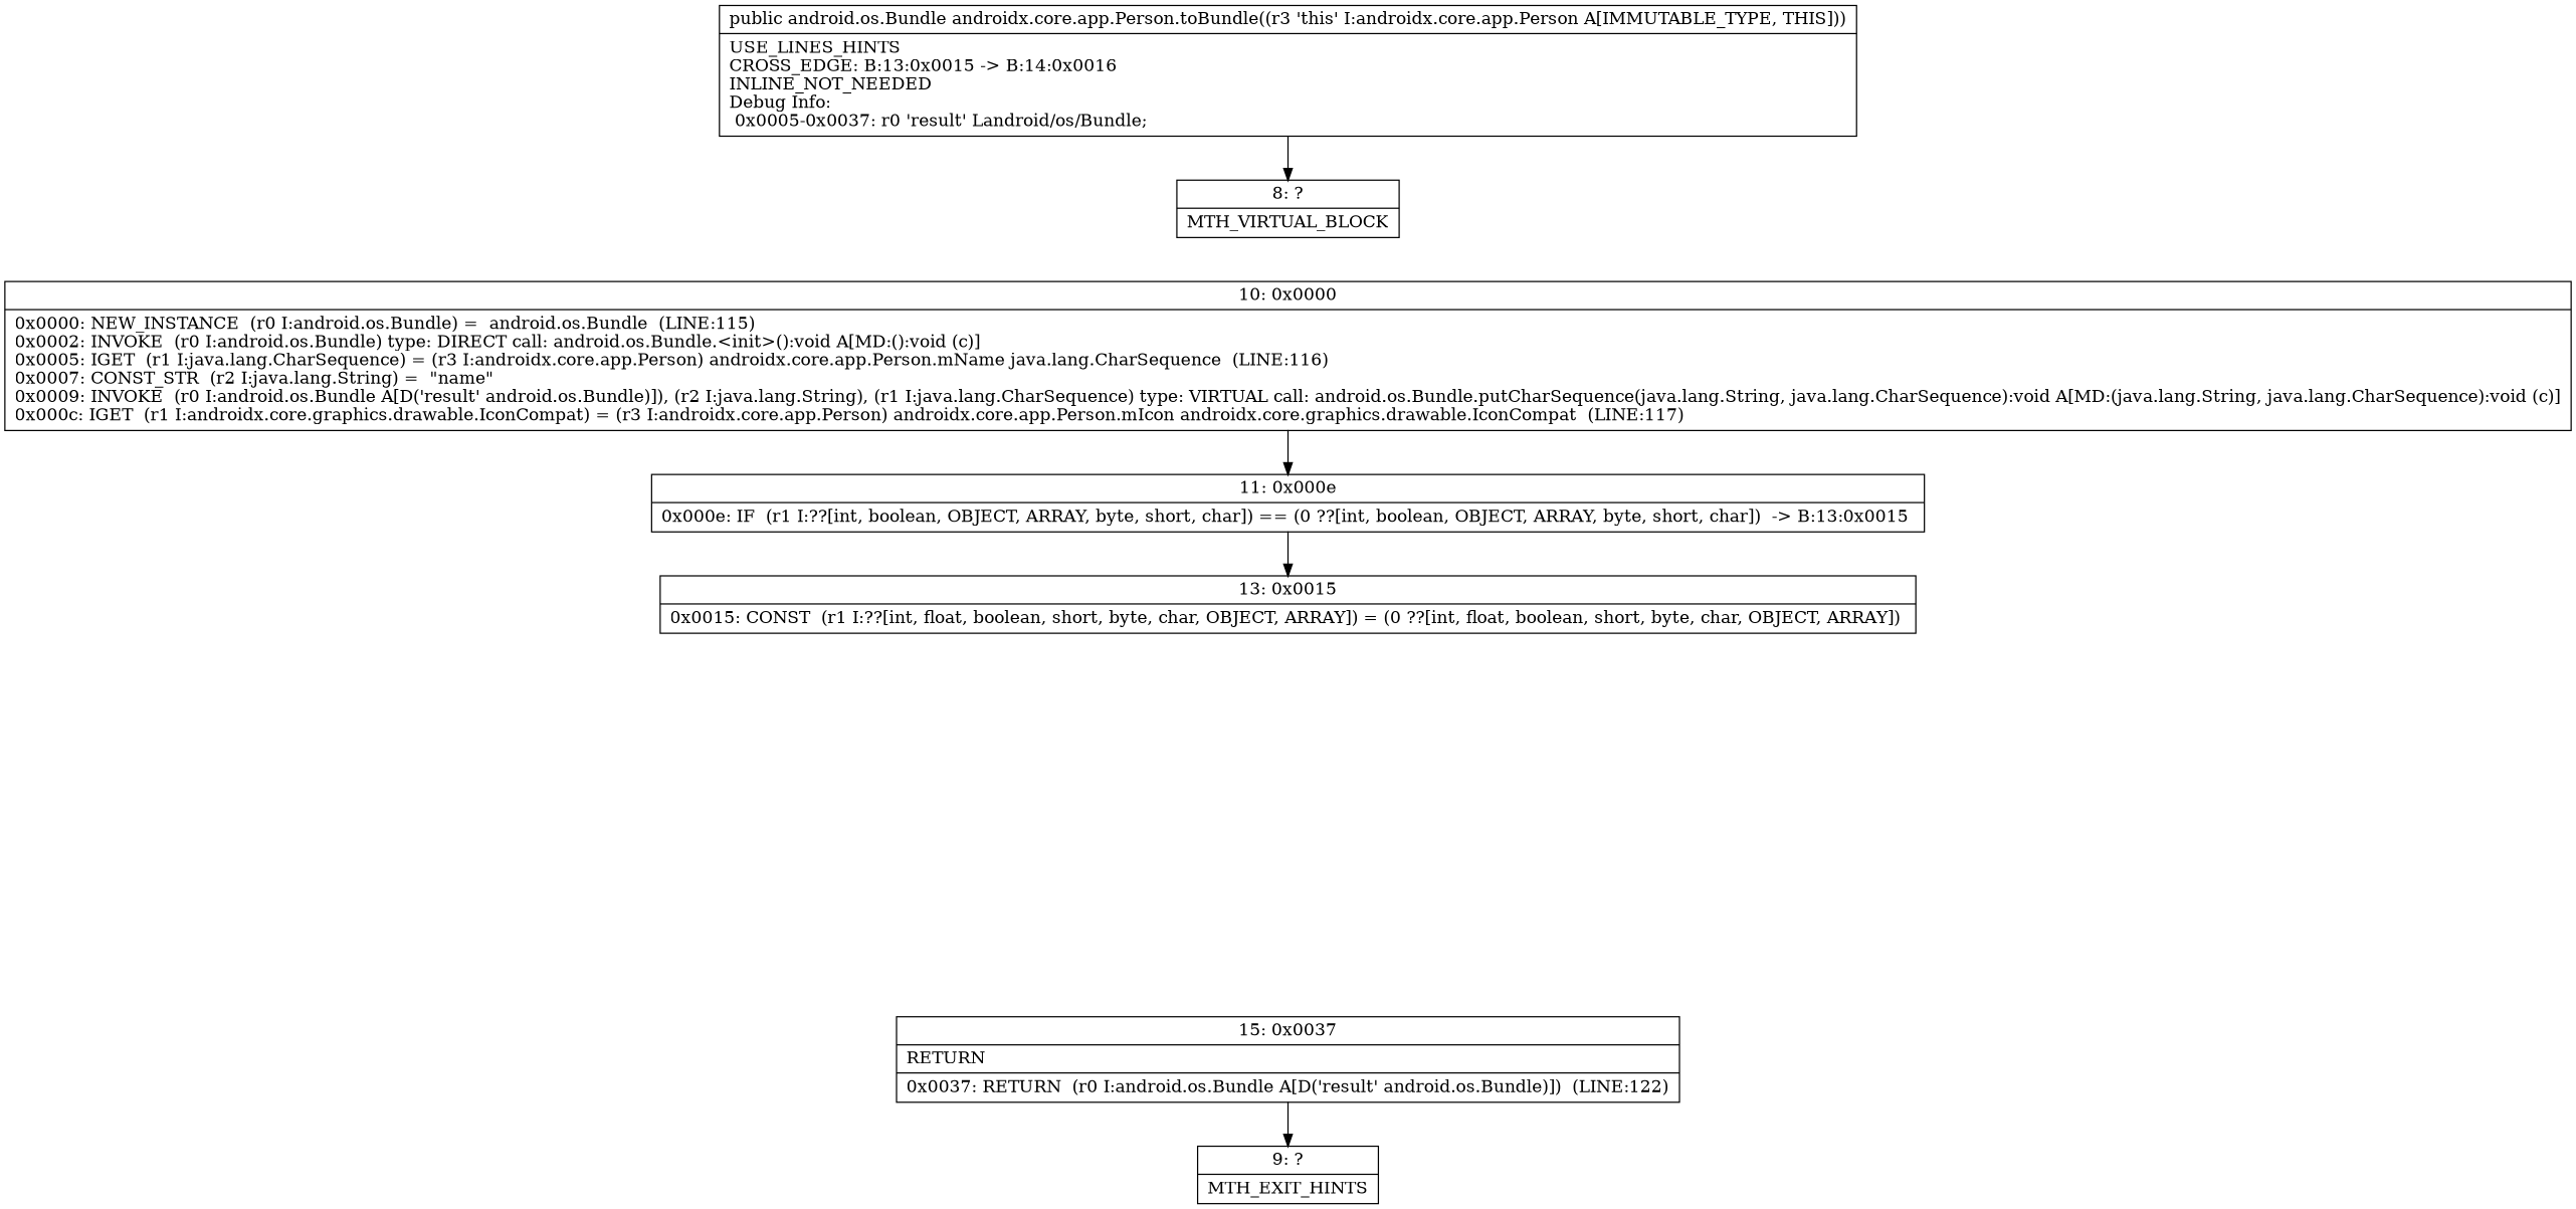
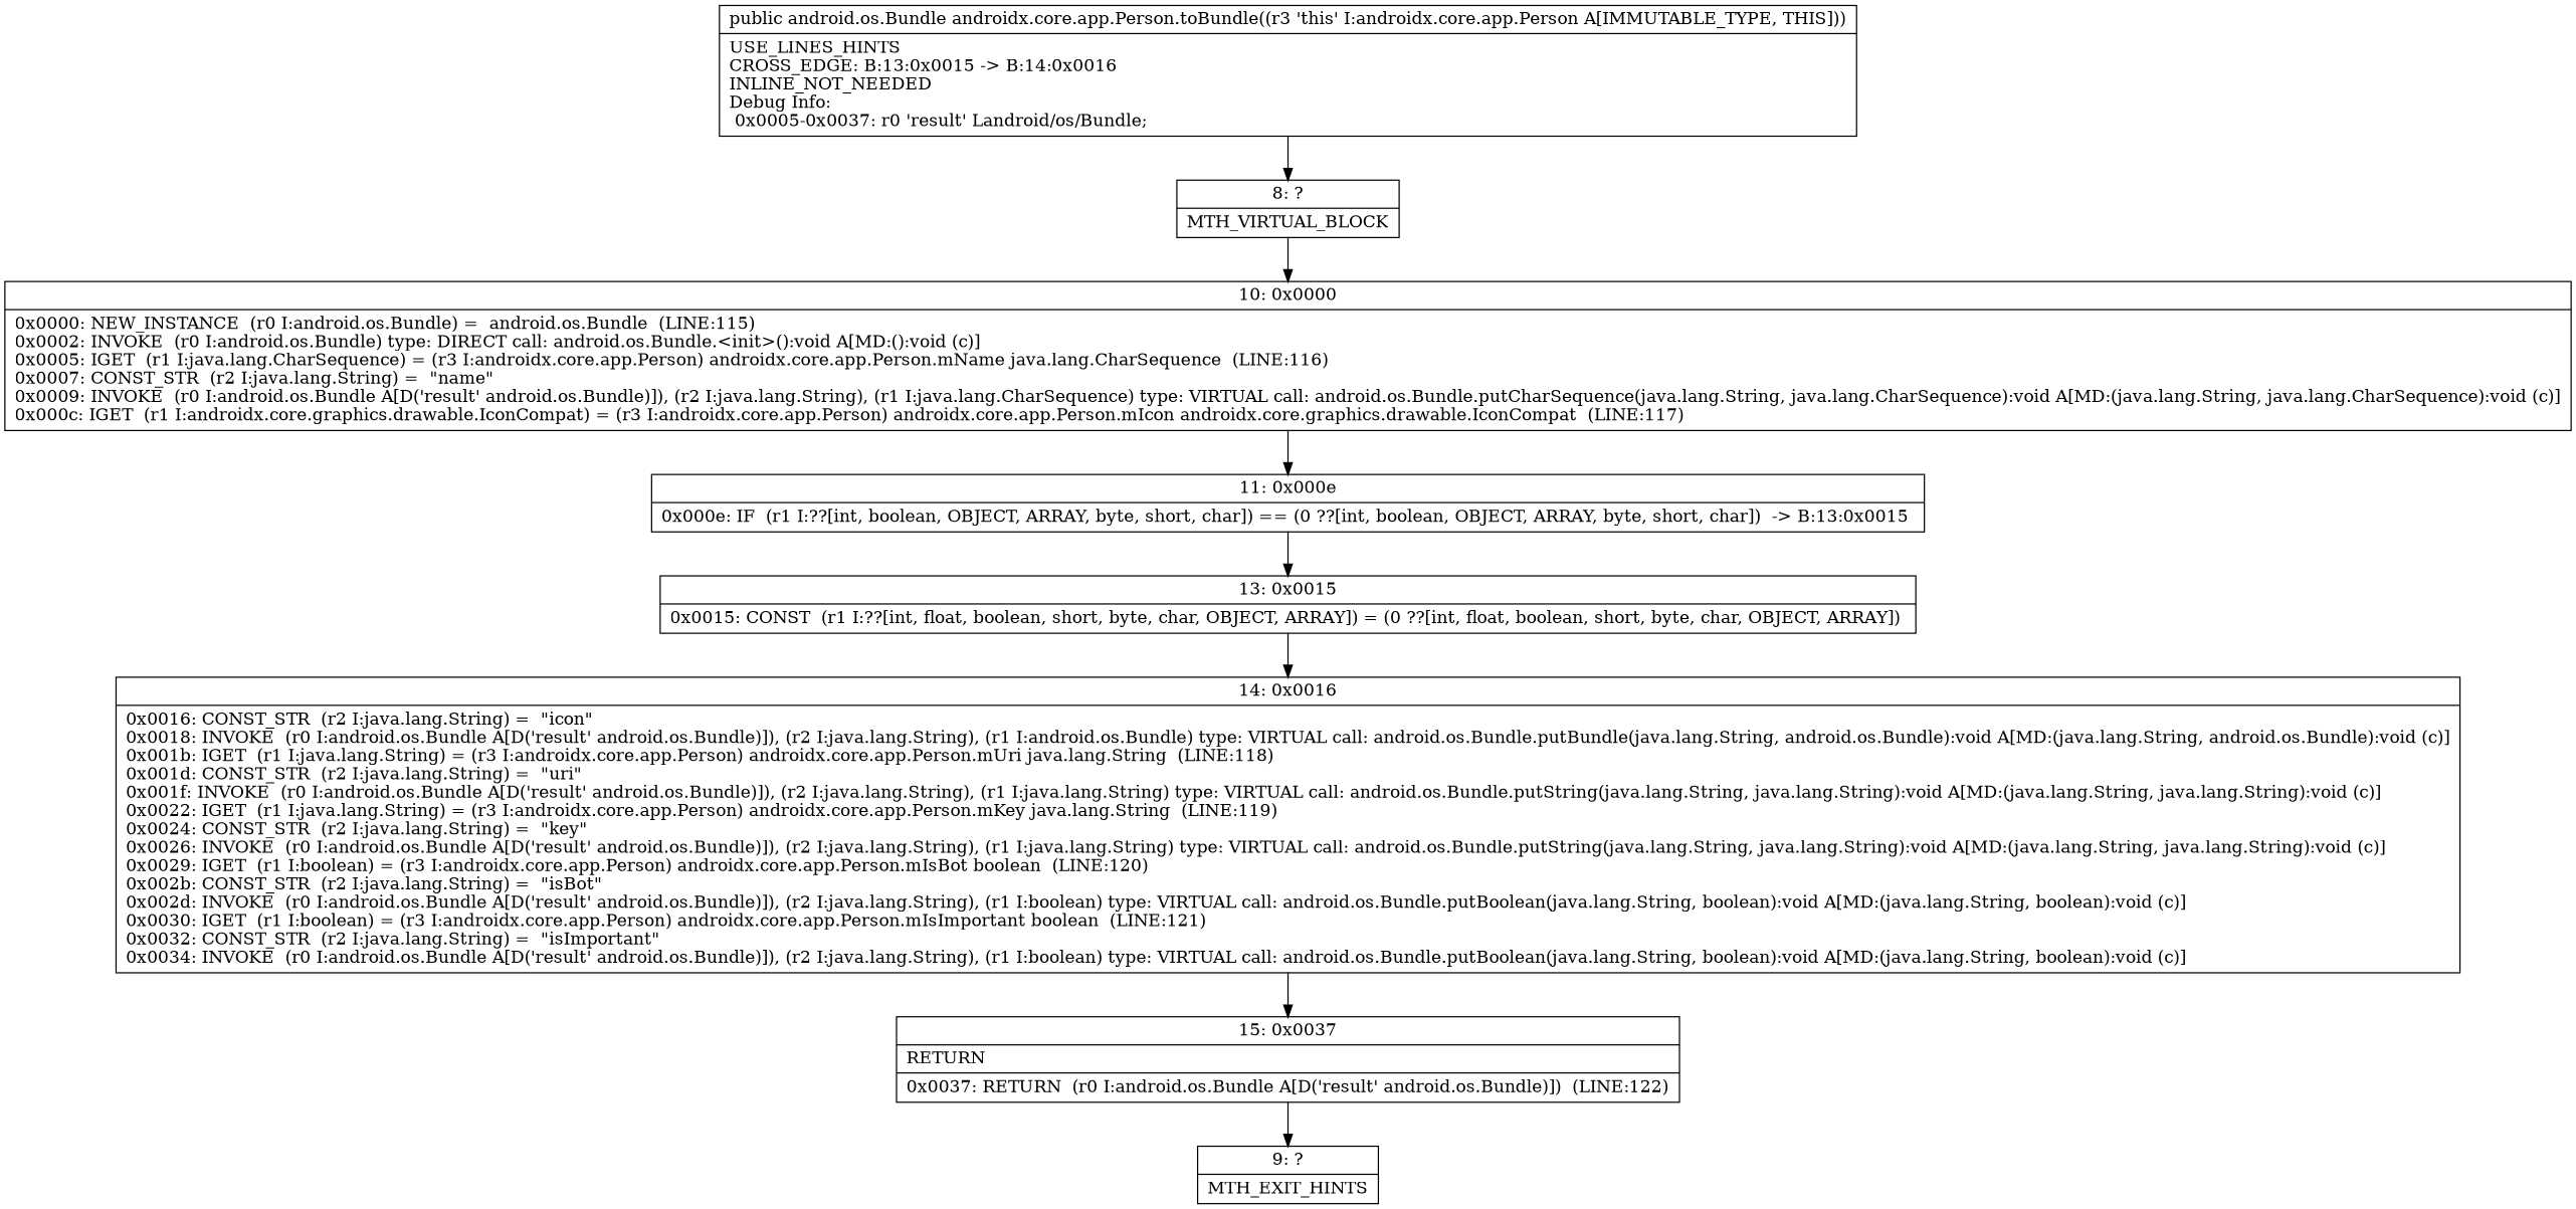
  digraph {
    node [shape=record]
    n1 [label="{8\:\ ?|MTH_VIRTUAL_BLOCK\l}"]
    n2 [label="{10\:\ 0x0000|0x0000: NEW_INSTANCE  (r0 I:android.os.Bundle) =  android.os.Bundle  (LINE:115)\l0x0002: INVOKE  (r0 I:android.os.Bundle) type: DIRECT call: android.os.Bundle.\<init\>():void A[MD:():void (c)]\l0x0005: IGET  (r1 I:java.lang.CharSequence) = (r3 I:androidx.core.app.Person) androidx.core.app.Person.mName java.lang.CharSequence  (LINE:116)\l0x0007: CONST_STR  (r2 I:java.lang.String) =  \"name\" \l0x0009: INVOKE  (r0 I:android.os.Bundle A[D('result' android.os.Bundle)]), (r2 I:java.lang.String), (r1 I:java.lang.CharSequence) type: VIRTUAL call: android.os.Bundle.putCharSequence(java.lang.String, java.lang.CharSequence):void A[MD:(java.lang.String, java.lang.CharSequence):void (c)]\l0x000c: IGET  (r1 I:androidx.core.graphics.drawable.IconCompat) = (r3 I:androidx.core.app.Person) androidx.core.app.Person.mIcon androidx.core.graphics.drawable.IconCompat  (LINE:117)\l}"]
    n3 [label="{11\:\ 0x000e|0x000e: IF  (r1 I:??[int, boolean, OBJECT, ARRAY, byte, short, char]) == (0 ??[int, boolean, OBJECT, ARRAY, byte, short, char])  \-\> B:13:0x0015 \l}"]
    n4 [label="{13\:\ 0x0015|0x0015: CONST  (r1 I:??[int, float, boolean, short, byte, char, OBJECT, ARRAY]) = (0 ??[int, float, boolean, short, byte, char, OBJECT, ARRAY]) \l}"]
+   n5 [label="{14\:\ 0x0016|0x0016: CONST_STR  (r2 I:java.lang.String) =  \"icon\" \l0x0018: INVOKE  (r0 I:android.os.Bundle A[D('result' android.os.Bundle)]), (r2 I:java.lang.String), (r1 I:android.os.Bundle) type: VIRTUAL call: android.os.Bundle.putBundle(java.lang.String, android.os.Bundle):void A[MD:(java.lang.String, android.os.Bundle):void (c)]\l0x001b: IGET  (r1 I:java.lang.String) = (r3 I:androidx.core.app.Person) androidx.core.app.Person.mUri java.lang.String  (LINE:118)\l0x001d: CONST_STR  (r2 I:java.lang.String) =  \"uri\" \l0x001f: INVOKE  (r0 I:android.os.Bundle A[D('result' android.os.Bundle)]), (r2 I:java.lang.String), (r1 I:java.lang.String) type: VIRTUAL call: android.os.Bundle.putString(java.lang.String, java.lang.String):void A[MD:(java.lang.String, java.lang.String):void (c)]\l0x0022: IGET  (r1 I:java.lang.String) = (r3 I:androidx.core.app.Person) androidx.core.app.Person.mKey java.lang.String  (LINE:119)\l0x0024: CONST_STR  (r2 I:java.lang.String) =  \"key\" \l0x0026: INVOKE  (r0 I:android.os.Bundle A[D('result' android.os.Bundle)]), (r2 I:java.lang.String), (r1 I:java.lang.String) type: VIRTUAL call: android.os.Bundle.putString(java.lang.String, java.lang.String):void A[MD:(java.lang.String, java.lang.String):void (c)]\l0x0029: IGET  (r1 I:boolean) = (r3 I:androidx.core.app.Person) androidx.core.app.Person.mIsBot boolean  (LINE:120)\l0x002b: CONST_STR  (r2 I:java.lang.String) =  \"isBot\" \l0x002d: INVOKE  (r0 I:android.os.Bundle A[D('result' android.os.Bundle)]), (r2 I:java.lang.String), (r1 I:boolean) type: VIRTUAL call: android.os.Bundle.putBoolean(java.lang.String, boolean):void A[MD:(java.lang.String, boolean):void (c)]\l0x0030: IGET  (r1 I:boolean) = (r3 I:androidx.core.app.Person) androidx.core.app.Person.mIsImportant boolean  (LINE:121)\l0x0032: CONST_STR  (r2 I:java.lang.String) =  \"isImportant\" \l0x0034: INVOKE  (r0 I:android.os.Bundle A[D('result' android.os.Bundle)]), (r2 I:java.lang.String), (r1 I:boolean) type: VIRTUAL call: android.os.Bundle.putBoolean(java.lang.String, boolean):void A[MD:(java.lang.String, boolean):void (c)]\l}"]
    n6 [label="{15\:\ 0x0037|RETURN\l|0x0037: RETURN  (r0 I:android.os.Bundle A[D('result' android.os.Bundle)])  (LINE:122)\l}"]
    n7 [label="{9\:\ ?|MTH_EXIT_HINTS\l}"]
    n8 [label="{public android.os.Bundle androidx.core.app.Person.toBundle((r3 'this' I:androidx.core.app.Person A[IMMUTABLE_TYPE, THIS]))  | USE_LINES_HINTS\lCROSS_EDGE: B:13:0x0015 \-\> B:14:0x0016\lINLINE_NOT_NEEDED\lDebug Info:\l  0x0005\-0x0037: r0 'result' Landroid\/os\/Bundle;\l}"]
+   n1 -> n2
    n2 -> n3
    n3 -> n4
+   n4 -> n5
+   n5 -> n6
    n6 -> n7
    n8 -> n1
  }
